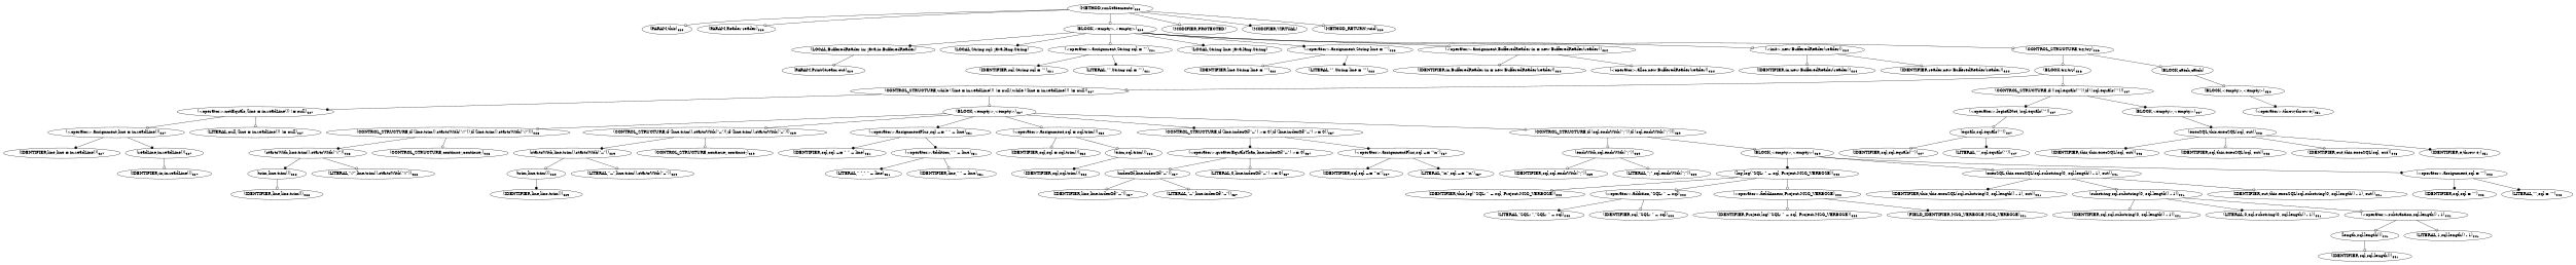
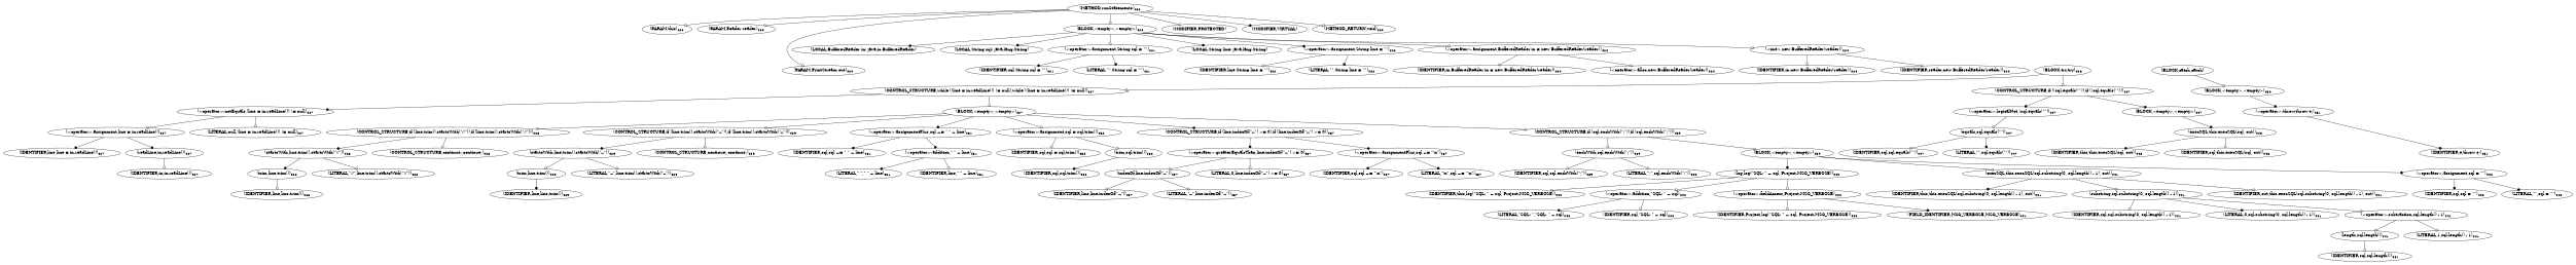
  digraph {
    edge [arrowhead=odot]
    n1 [label=<(METHOD,runStatements)<SUB>420</SUB>>]
    n2 [label=<(PARAM,this)<SUB>420</SUB>>]
    n3 [label=<(PARAM,Reader reader)<SUB>420</SUB>>]
    n4 [label=<(PARAM,PrintStream out)<SUB>420</SUB>>]
    n5 [label=<(BLOCK,&lt;empty&gt;,&lt;empty&gt;)<SUB>420</SUB>>]
    n6 [label=<(MODIFIER,PROTECTED)>]
    n7 [label=<(MODIFIER,VIRTUAL)>]
    n8 [label=<(METHOD_RETURN,void)<SUB>420</SUB>>]
    n9 [label=<(LOCAL,String sql: java.lang.String)>]
    n10 [label=<(&lt;operator&gt;.assignment,String sql = &quot;&quot;)<SUB>421</SUB>>]
    n11 [label=<(LOCAL,String line: java.lang.String)>]
    n12 [label=<(&lt;operator&gt;.assignment,String line = &quot;&quot;)<SUB>422</SUB>>]
    n13 [label=<(LOCAL,BufferedReader in: java.io.BufferedReader)>]
    n14 [label=<(&lt;operator&gt;.assignment,BufferedReader in = new BufferedReader(reader))<SUB>424</SUB>>]
    n15 [label=<(&lt;init&gt;,new BufferedReader(reader))<SUB>424</SUB>>]
-   n16 [label=<(CONTROL_STRUCTURE,try,try)<SUB>426</SUB>>]
    n17 [label=<(IDENTIFIER,sql,String sql = &quot;&quot;)<SUB>421</SUB>>]
    n18 [label=<(LITERAL,&quot;&quot;,String sql = &quot;&quot;)<SUB>421</SUB>>]
    n19 [label=<(IDENTIFIER,line,String line = &quot;&quot;)<SUB>422</SUB>>]
    n20 [label=<(LITERAL,&quot;&quot;,String line = &quot;&quot;)<SUB>422</SUB>>]
    n21 [label=<(IDENTIFIER,in,BufferedReader in = new BufferedReader(reader))<SUB>424</SUB>>]
    n22 [label=<(&lt;operator&gt;.alloc,new BufferedReader(reader))<SUB>424</SUB>>]
    n23 [label=<(IDENTIFIER,in,new BufferedReader(reader))<SUB>424</SUB>>]
    n24 [label=<(IDENTIFIER,reader,new BufferedReader(reader))<SUB>424</SUB>>]
    n25 [label=<(BLOCK,try,try)<SUB>426</SUB>>]
    n26 [label=<(BLOCK,catch,catch)>]
    n27 [label=<(CONTROL_STRUCTURE,while ((line = in.readLine()) != null),while ((line = in.readLine()) != null))<SUB>427</SUB>>]
    n28 [label=<(CONTROL_STRUCTURE,if (!sql.equals(&quot;&quot;)),if (!sql.equals(&quot;&quot;)))<SUB>447</SUB>>]
    n29 [label=<(BLOCK,&lt;empty&gt;,&lt;empty&gt;)<SUB>450</SUB>>]
    n30 [label=<(&lt;operator&gt;.notEquals,(line = in.readLine()) != null)<SUB>427</SUB>>]
    n31 [label=<(BLOCK,&lt;empty&gt;,&lt;empty&gt;)<SUB>427</SUB>>]
    n32 [label=<(&lt;operator&gt;.logicalNot,!sql.equals(&quot;&quot;))<SUB>447</SUB>>]
    n33 [label=<(BLOCK,&lt;empty&gt;,&lt;empty&gt;)<SUB>447</SUB>>]
    n34 [label=<(&lt;operator&gt;.assignment,line = in.readLine())<SUB>427</SUB>>]
    n35 [label=<(LITERAL,null,(line = in.readLine()) != null)<SUB>427</SUB>>]
    n36 [label=<(CONTROL_STRUCTURE,if (line.trim().startsWith(&quot;//&quot;)),if (line.trim().startsWith(&quot;//&quot;)))<SUB>428</SUB>>]
    n37 [label=<(CONTROL_STRUCTURE,if (line.trim().startsWith(&quot;--&quot;)),if (line.trim().startsWith(&quot;--&quot;)))<SUB>429</SUB>>]
    n38 [label=<(&lt;operator&gt;.assignmentPlus,sql += &quot; &quot; + line)<SUB>431</SUB>>]
    n39 [label=<(&lt;operator&gt;.assignment,sql = sql.trim())<SUB>432</SUB>>]
    n40 [label=<(CONTROL_STRUCTURE,if (line.indexOf(&quot;--&quot;) &gt;= 0),if (line.indexOf(&quot;--&quot;) &gt;= 0))<SUB>437</SUB>>]
    n41 [label=<(CONTROL_STRUCTURE,if (sql.endsWith(&quot;;&quot;)),if (sql.endsWith(&quot;;&quot;)))<SUB>439</SUB>>]
    n42 [label=<(IDENTIFIER,line,line = in.readLine())<SUB>427</SUB>>]
    n43 [label=<(readLine,in.readLine())<SUB>427</SUB>>]
    n44 [label=<(IDENTIFIER,in,in.readLine())<SUB>427</SUB>>]
    n45 [label=<(startsWith,line.trim().startsWith(&quot;//&quot;))<SUB>428</SUB>>]
    n46 [label=<(CONTROL_STRUCTURE,continue;,continue;)<SUB>428</SUB>>]
    n47 [label=<(startsWith,line.trim().startsWith(&quot;--&quot;))<SUB>429</SUB>>]
    n48 [label=<(CONTROL_STRUCTURE,continue;,continue;)<SUB>429</SUB>>]
    n49 [label=<(IDENTIFIER,sql,sql += &quot; &quot; + line)<SUB>431</SUB>>]
    n50 [label=<(&lt;operator&gt;.addition,&quot; &quot; + line)<SUB>431</SUB>>]
    n51 [label=<(IDENTIFIER,sql,sql = sql.trim())<SUB>432</SUB>>]
    n52 [label=<(trim,sql.trim())<SUB>432</SUB>>]
    n53 [label=<(&lt;operator&gt;.greaterEqualsThan,line.indexOf(&quot;--&quot;) &gt;= 0)<SUB>437</SUB>>]
    n54 [label=<(&lt;operator&gt;.assignmentPlus,sql += &quot;\n&quot;)<SUB>437</SUB>>]
    n55 [label=<(endsWith,sql.endsWith(&quot;;&quot;))<SUB>439</SUB>>]
    n56 [label=<(BLOCK,&lt;empty&gt;,&lt;empty&gt;)<SUB>439</SUB>>]
    n57 [label=<(trim,line.trim())<SUB>428</SUB>>]
    n58 [label=<(LITERAL,&quot;//&quot;,line.trim().startsWith(&quot;//&quot;))<SUB>428</SUB>>]
    n59 [label=<(IDENTIFIER,line,line.trim())<SUB>428</SUB>>]
    n60 [label=<(trim,line.trim())<SUB>429</SUB>>]
    n61 [label=<(LITERAL,&quot;--&quot;,line.trim().startsWith(&quot;--&quot;))<SUB>429</SUB>>]
    n62 [label=<(IDENTIFIER,line,line.trim())<SUB>429</SUB>>]
    n63 [label=<(LITERAL,&quot; &quot;,&quot; &quot; + line)<SUB>431</SUB>>]
    n64 [label=<(IDENTIFIER,line,&quot; &quot; + line)<SUB>431</SUB>>]
    n65 [label=<(IDENTIFIER,sql,sql.trim())<SUB>432</SUB>>]
    n66 [label=<(indexOf,line.indexOf(&quot;--&quot;))<SUB>437</SUB>>]
    n67 [label=<(LITERAL,0,line.indexOf(&quot;--&quot;) &gt;= 0)<SUB>437</SUB>>]
    n68 [label=<(IDENTIFIER,sql,sql += &quot;\n&quot;)<SUB>437</SUB>>]
    n69 [label=<(LITERAL,&quot;\n&quot;,sql += &quot;\n&quot;)<SUB>437</SUB>>]
    n70 [label=<(IDENTIFIER,line,line.indexOf(&quot;--&quot;))<SUB>437</SUB>>]
    n71 [label=<(LITERAL,&quot;--&quot;,line.indexOf(&quot;--&quot;))<SUB>437</SUB>>]
    n72 [label=<(IDENTIFIER,sql,sql.endsWith(&quot;;&quot;))<SUB>439</SUB>>]
    n73 [label=<(LITERAL,&quot;;&quot;,sql.endsWith(&quot;;&quot;))<SUB>439</SUB>>]
    n74 [label=<(log,log(&quot;SQL: &quot; + sql, Project.MSG_VERBOSE))<SUB>440</SUB>>]
    n75 [label=<(execSQL,this.execSQL(sql.substring(0, sql.length() - 1), out))<SUB>441</SUB>>]
    n76 [label=<(&lt;operator&gt;.assignment,sql = &quot;&quot;)<SUB>442</SUB>>]
    n77 [label=<(IDENTIFIER,this,log(&quot;SQL: &quot; + sql, Project.MSG_VERBOSE))<SUB>440</SUB>>]
    n78 [label=<(&lt;operator&gt;.addition,&quot;SQL: &quot; + sql)<SUB>440</SUB>>]
    n79 [label=<(&lt;operator&gt;.fieldAccess,Project.MSG_VERBOSE)<SUB>440</SUB>>]
    n80 [label=<(IDENTIFIER,this,this.execSQL(sql.substring(0, sql.length() - 1), out))<SUB>441</SUB>>]
    n81 [label=<(substring,sql.substring(0, sql.length() - 1))<SUB>441</SUB>>]
    n82 [label=<(IDENTIFIER,out,this.execSQL(sql.substring(0, sql.length() - 1), out))<SUB>441</SUB>>]
    n83 [label=<(IDENTIFIER,sql,sql = &quot;&quot;)<SUB>442</SUB>>]
    n84 [label=<(LITERAL,&quot;&quot;,sql = &quot;&quot;)<SUB>442</SUB>>]
    n85 [label=<(LITERAL,&quot;SQL: &quot;,&quot;SQL: &quot; + sql)<SUB>440</SUB>>]
    n86 [label=<(IDENTIFIER,sql,&quot;SQL: &quot; + sql)<SUB>440</SUB>>]
    n87 [label=<(IDENTIFIER,Project,log(&quot;SQL: &quot; + sql, Project.MSG_VERBOSE))<SUB>440</SUB>>]
    n88 [label=<(FIELD_IDENTIFIER,MSG_VERBOSE,MSG_VERBOSE)<SUB>441</SUB>>]
    n89 [label=<(IDENTIFIER,sql,sql.substring(0, sql.length() - 1))<SUB>441</SUB>>]
    n90 [label=<(LITERAL,0,sql.substring(0, sql.length() - 1))<SUB>441</SUB>>]
    n91 [label=<(&lt;operator&gt;.subtraction,sql.length() - 1)<SUB>441</SUB>>]
    n92 [label=<(length,sql.length())<SUB>441</SUB>>]
    n93 [label=<(LITERAL,1,sql.length() - 1)<SUB>441</SUB>>]
    n94 [label=<(IDENTIFIER,sql,sql.length())<SUB>441</SUB>>]
    n95 [label=<(equals,sql.equals(&quot;&quot;))<SUB>447</SUB>>]
    n96 [label=<(execSQL,this.execSQL(sql, out))<SUB>448</SUB>>]
    n97 [label=<(IDENTIFIER,sql,sql.equals(&quot;&quot;))<SUB>447</SUB>>]
    n98 [label=<(LITERAL,&quot;&quot;,sql.equals(&quot;&quot;))<SUB>447</SUB>>]
    n99 [label=<(IDENTIFIER,this,this.execSQL(sql, out))<SUB>448</SUB>>]
    n100 [label=<(IDENTIFIER,sql,this.execSQL(sql, out))<SUB>448</SUB>>]
-   n101 [label=<(IDENTIFIER,out,this.execSQL(sql, out))<SUB>448</SUB>>]
    n102 [label=<(&lt;operator&gt;.throw,throw e;)<SUB>451</SUB>>]
    n103 [label=<(IDENTIFIER,e,throw e;)<SUB>451</SUB>>]
    n1 -> n2
    n1 -> n3
-   n13 -> n4
+   n1 -> n4
    n1 -> n5
    n1 -> n6
    n1 -> n7 [arrowhead=dot]
    n1 -> n8
    n5 -> n9 [arrowhead=dot]
    n5 -> n10
    n5 -> n11 [arrowhead=dot]
    n5 -> n12 [arrowhead=dot]
    n5 -> n13 [arrowhead=dot]
    n5 -> n14
    n5 -> n15
-   n5 -> n16
    n10 -> n17 [arrowhead=dot]
    n10 -> n18 [arrowhead=dot]
    n12 -> n19
    n12 -> n20 [arrowhead=dot]
    n14 -> n21
    n14 -> n22
    n15 -> n23
    n15 -> n24
-   n16 -> n25
-   n16 -> n26
    n25 -> n27
    n25 -> n28
    n26 -> n29
    n27 -> n30 [arrowhead=dot]
    n27 -> n31
    n28 -> n32 [arrowhead=dot]
    n28 -> n33 [arrowhead=dot]
    n29 -> n102 [arrowhead=dot]
    n30 -> n34
    n30 -> n35
    n31 -> n36
    n31 -> n37
    n31 -> n38 [arrowhead=dot]
    n31 -> n39
    n31 -> n40 [arrowhead=dot]
    n31 -> n41
    n32 -> n95
    n33 -> n96 [arrowhead=dot]
    n34 -> n42 [arrowhead=dot]
    n34 -> n43 [arrowhead=dot]
    n36 -> n45 [arrowhead=dot]
    n36 -> n46
    n37 -> n47 [arrowhead=dot]
    n37 -> n48
    n38 -> n49 [arrowhead=dot]
    n38 -> n50 [arrowhead=dot]
    n39 -> n51
    n39 -> n52
    n40 -> n53 [arrowhead=dot]
    n40 -> n54 [arrowhead=dot]
    n41 -> n55
    n41 -> n56
    n43 -> n44
    n45 -> n57 [arrowhead=dot]
    n45 -> n58
    n47 -> n60
    n47 -> n61
    n50 -> n63 [arrowhead=dot]
    n50 -> n64
    n52 -> n65 [arrowhead=dot]
    n53 -> n66
    n53 -> n67
    n54 -> n68 [arrowhead=dot]
    n54 -> n69 [arrowhead=dot]
    n55 -> n72
    n55 -> n73
    n56 -> n74 [arrowhead=dot]
    n56 -> n75
    n56 -> n76 [arrowhead=dot]
    n57 -> n59
    n60 -> n62 [arrowhead=dot]
    n66 -> n70
    n66 -> n71
    n74 -> n77
    n74 -> n78
    n74 -> n79
    n75 -> n80 [arrowhead=dot]
    n75 -> n81
    n75 -> n82
    n76 -> n83 [arrowhead=dot]
    n76 -> n84 [arrowhead=dot]
    n78 -> n85 [arrowhead=dot]
    n78 -> n86
    n79 -> n87
    n79 -> n88 [arrowhead=dot]
    n81 -> n89
    n81 -> n90 [arrowhead=dot]
    n81 -> n91
    n91 -> n92
    n91 -> n93
    n92 -> n94
    n95 -> n97
    n95 -> n98 [arrowhead=dot]
    n96 -> n99 [arrowhead=dot]
    n96 -> n100
-   n96 -> n101
-   n96 -> n103 [arrowhead=dot]
+   n102 -> n103 [arrowhead=dot]
  }
